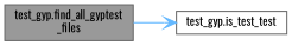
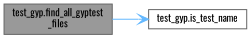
  digraph {
    rankdir=LR
    fontname=Oswald
    node [fontname=Oswald fontsize=10 shape=box style=filled]
    n1 [color=gray40 fillcolor=grey60 fontcolor=black height=0.2 label="test_gyp.find_all_gyptest\l_files" width=0.4]
-   n2 [color=grey40 fillcolor=white height=0.2 label="test_gyp.is_test_test" width=0.4]
+   n2 [color=grey40 fillcolor=white height=0.2 label="test_gyp.is_test_name" width=0.4]
    n1 -> n2 [color=steelblue1 fontname=Oswald fontsize=10 labelfontname=Helvetica labelfontsize=10 style=solid arrowhead=vee]
  }
